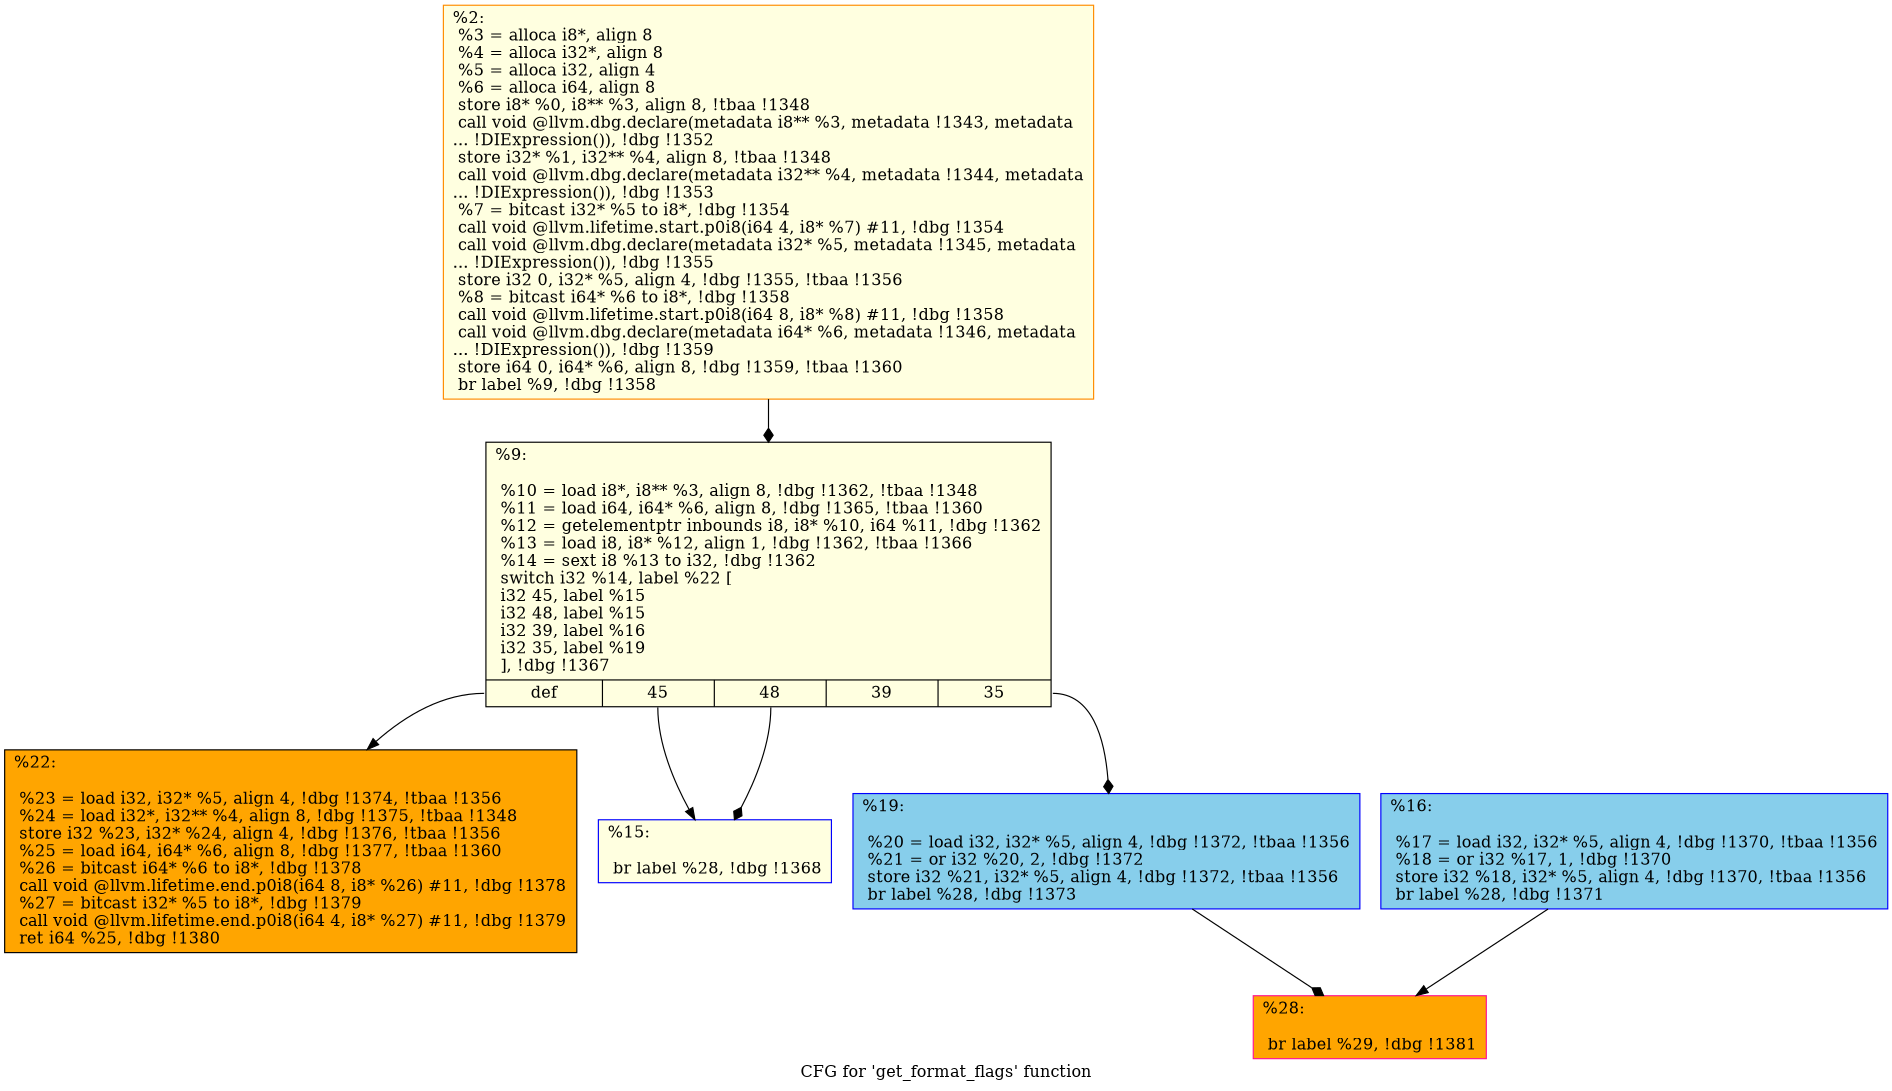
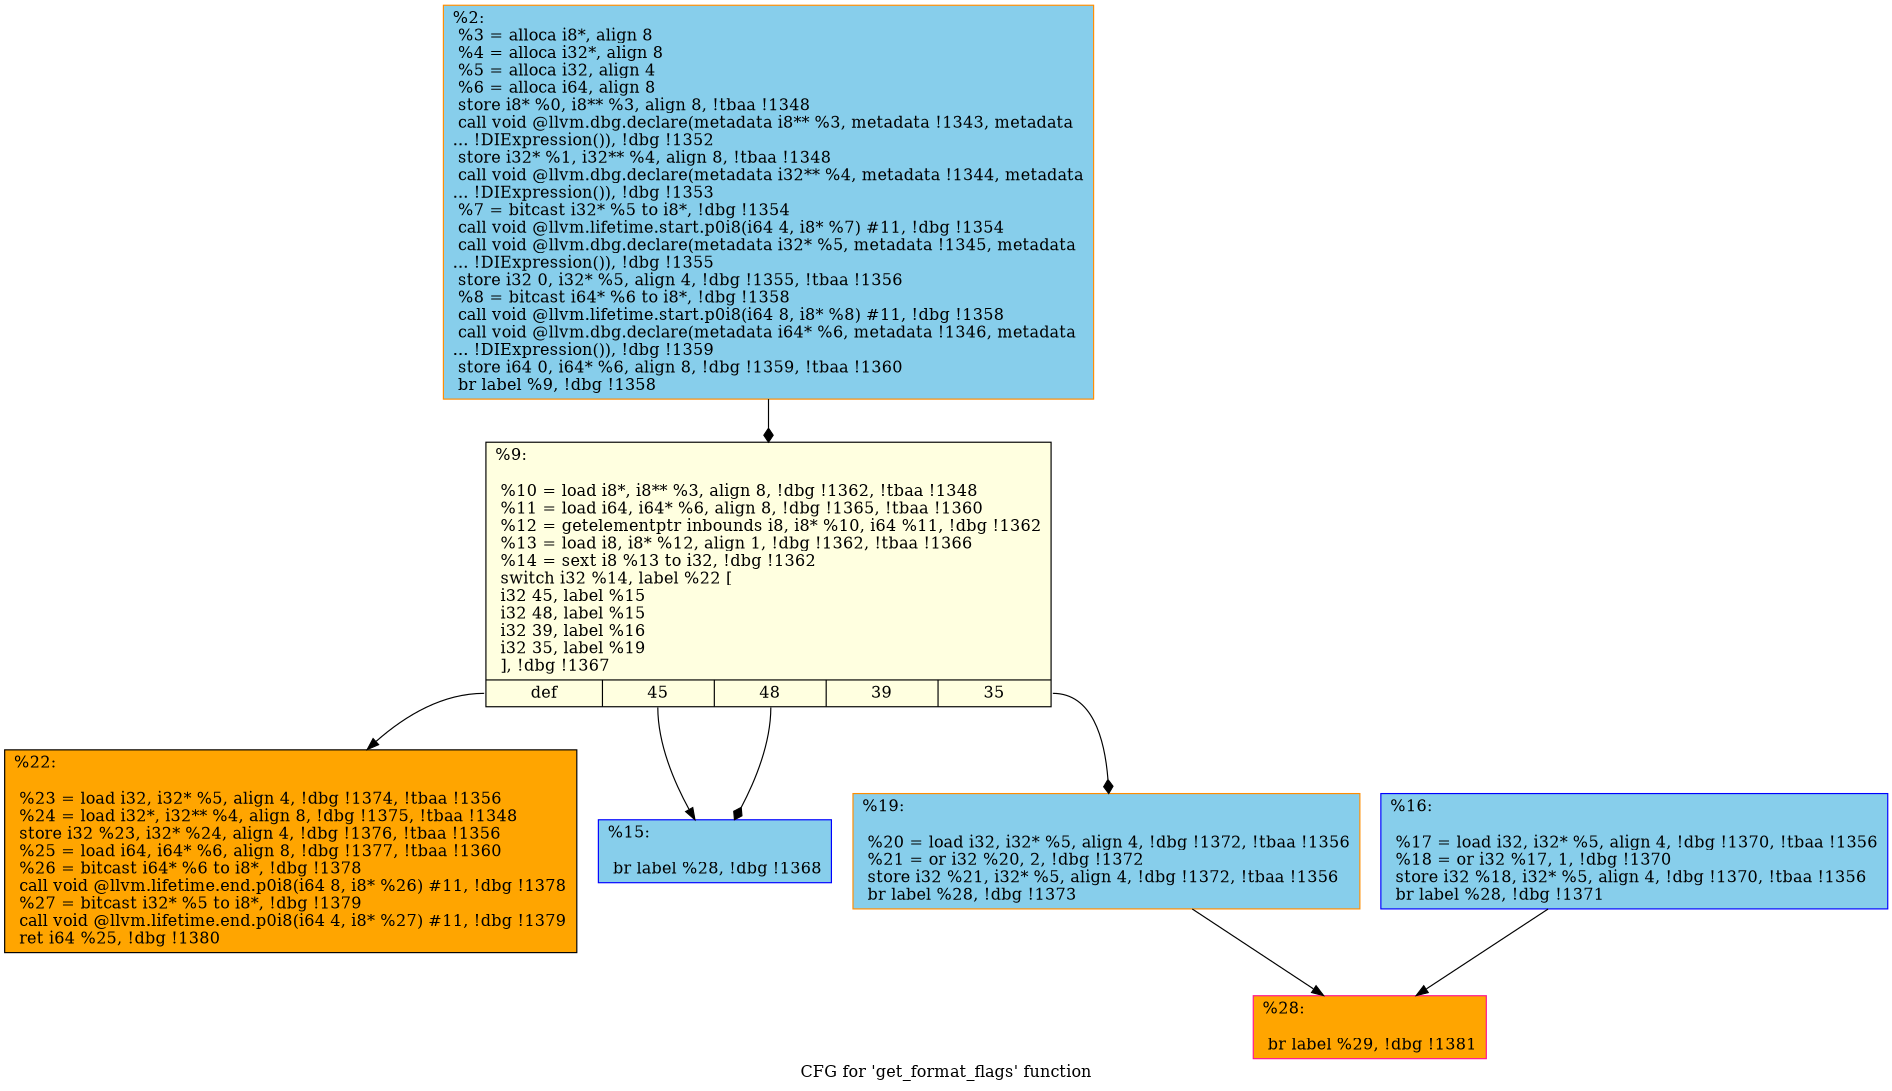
  digraph {
    label="CFG for 'get_format_flags' function"
    node [color=darkorange fillcolor=lightyellow shape=record style=filled]
    edge [arrowhead=diamond]
-   n1 [label="{%2:\l  %3 = alloca i8*, align 8\l  %4 = alloca i32*, align 8\l  %5 = alloca i32, align 4\l  %6 = alloca i64, align 8\l  store i8* %0, i8** %3, align 8, !tbaa !1348\l  call void @llvm.dbg.declare(metadata i8** %3, metadata !1343, metadata\l... !DIExpression()), !dbg !1352\l  store i32* %1, i32** %4, align 8, !tbaa !1348\l  call void @llvm.dbg.declare(metadata i32** %4, metadata !1344, metadata\l... !DIExpression()), !dbg !1353\l  %7 = bitcast i32* %5 to i8*, !dbg !1354\l  call void @llvm.lifetime.start.p0i8(i64 4, i8* %7) #11, !dbg !1354\l  call void @llvm.dbg.declare(metadata i32* %5, metadata !1345, metadata\l... !DIExpression()), !dbg !1355\l  store i32 0, i32* %5, align 4, !dbg !1355, !tbaa !1356\l  %8 = bitcast i64* %6 to i8*, !dbg !1358\l  call void @llvm.lifetime.start.p0i8(i64 8, i8* %8) #11, !dbg !1358\l  call void @llvm.dbg.declare(metadata i64* %6, metadata !1346, metadata\l... !DIExpression()), !dbg !1359\l  store i64 0, i64* %6, align 8, !dbg !1359, !tbaa !1360\l  br label %9, !dbg !1358\l}"]
+   n1 [fillcolor=skyblue label="{%2:\l  %3 = alloca i8*, align 8\l  %4 = alloca i32*, align 8\l  %5 = alloca i32, align 4\l  %6 = alloca i64, align 8\l  store i8* %0, i8** %3, align 8, !tbaa !1348\l  call void @llvm.dbg.declare(metadata i8** %3, metadata !1343, metadata\l... !DIExpression()), !dbg !1352\l  store i32* %1, i32** %4, align 8, !tbaa !1348\l  call void @llvm.dbg.declare(metadata i32** %4, metadata !1344, metadata\l... !DIExpression()), !dbg !1353\l  %7 = bitcast i32* %5 to i8*, !dbg !1354\l  call void @llvm.lifetime.start.p0i8(i64 4, i8* %7) #11, !dbg !1354\l  call void @llvm.dbg.declare(metadata i32* %5, metadata !1345, metadata\l... !DIExpression()), !dbg !1355\l  store i32 0, i32* %5, align 4, !dbg !1355, !tbaa !1356\l  %8 = bitcast i64* %6 to i8*, !dbg !1358\l  call void @llvm.lifetime.start.p0i8(i64 8, i8* %8) #11, !dbg !1358\l  call void @llvm.dbg.declare(metadata i64* %6, metadata !1346, metadata\l... !DIExpression()), !dbg !1359\l  store i64 0, i64* %6, align 8, !dbg !1359, !tbaa !1360\l  br label %9, !dbg !1358\l}"]
    n2 [color=black label="{%9:\l\l  %10 = load i8*, i8** %3, align 8, !dbg !1362, !tbaa !1348\l  %11 = load i64, i64* %6, align 8, !dbg !1365, !tbaa !1360\l  %12 = getelementptr inbounds i8, i8* %10, i64 %11, !dbg !1362\l  %13 = load i8, i8* %12, align 1, !dbg !1362, !tbaa !1366\l  %14 = sext i8 %13 to i32, !dbg !1362\l  switch i32 %14, label %22 [\l    i32 45, label %15\l    i32 48, label %15\l    i32 39, label %16\l    i32 35, label %19\l  ], !dbg !1367\l|{<s0>def|<s1>45|<s2>48|<s3>39|<s4>35}}"]
    n3 [color=black fillcolor=orange label="{%22:\l\l  %23 = load i32, i32* %5, align 4, !dbg !1374, !tbaa !1356\l  %24 = load i32*, i32** %4, align 8, !dbg !1375, !tbaa !1348\l  store i32 %23, i32* %24, align 4, !dbg !1376, !tbaa !1356\l  %25 = load i64, i64* %6, align 8, !dbg !1377, !tbaa !1360\l  %26 = bitcast i64* %6 to i8*, !dbg !1378\l  call void @llvm.lifetime.end.p0i8(i64 8, i8* %26) #11, !dbg !1378\l  %27 = bitcast i32* %5 to i8*, !dbg !1379\l  call void @llvm.lifetime.end.p0i8(i64 4, i8* %27) #11, !dbg !1379\l  ret i64 %25, !dbg !1380\l}"]
-   n4 [color=blue label="{%15:\l\l  br label %28, !dbg !1368\l}"]
-   n5 [color=blue fillcolor=skyblue label="{%19:\l\l  %20 = load i32, i32* %5, align 4, !dbg !1372, !tbaa !1356\l  %21 = or i32 %20, 2, !dbg !1372\l  store i32 %21, i32* %5, align 4, !dbg !1372, !tbaa !1356\l  br label %28, !dbg !1373\l}"]
+   n4 [color=blue fillcolor=skyblue label="{%15:\l\l  br label %28, !dbg !1368\l}"]
+   n5 [fillcolor=skyblue label="{%19:\l\l  %20 = load i32, i32* %5, align 4, !dbg !1372, !tbaa !1356\l  %21 = or i32 %20, 2, !dbg !1372\l  store i32 %21, i32* %5, align 4, !dbg !1372, !tbaa !1356\l  br label %28, !dbg !1373\l}"]
    n6 [color=blue fillcolor=skyblue label="{%16:\l\l  %17 = load i32, i32* %5, align 4, !dbg !1370, !tbaa !1356\l  %18 = or i32 %17, 1, !dbg !1370\l  store i32 %18, i32* %5, align 4, !dbg !1370, !tbaa !1356\l  br label %28, !dbg !1371\l}"]
    n7 [color=deeppink fillcolor=orange label="{%28:\l\l  br label %29, !dbg !1381\l}"]
    n1 -> n2
    n2 -> n3 [arrowhead=normal tailport=s0]
    n2 -> n4 [arrowhead=normal tailport=s1]
    n2 -> n4 [tailport=s2]
    n2 -> n5 [tailport=s4]
-   n5 -> n7
+   n5 -> n7 [arrowhead=normal]
    n6 -> n7 [arrowhead=normal]
  }
